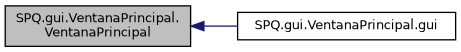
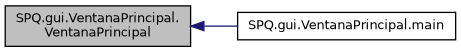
  digraph {
    rankdir=LR
    node [color=black fontname=Helvetica fontsize=10 shape=record style=filled]
    n1 [fillcolor=grey75 fontcolor=black height=0.2 label="SPQ.gui.VentanaPrincipal.\lVentanaPrincipal" width=0.4]
-   n2 [fillcolor=white height=0.2 label="SPQ.gui.VentanaPrincipal.gui" width=0.4]
+   n2 [fillcolor=white height=0.2 label="SPQ.gui.VentanaPrincipal.main" width=0.4]
    n1 -> n2 [color=midnightblue dir=back fontname=Helvetica fontsize=10 labelfontname=Helvetica labelfontsize=10 style=solid]
  }
